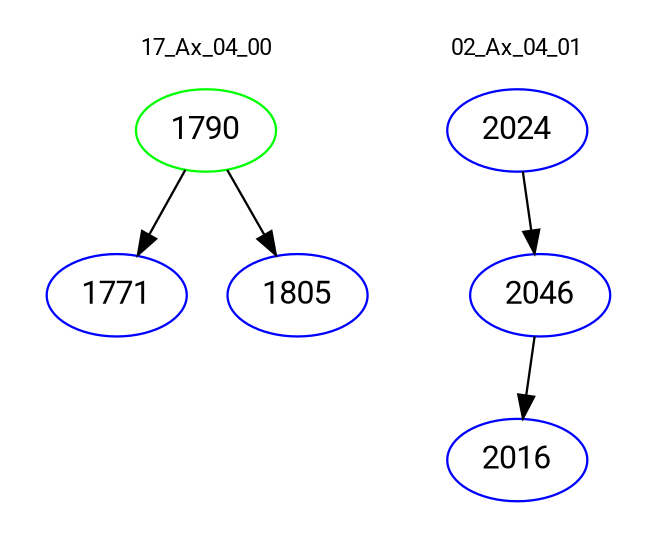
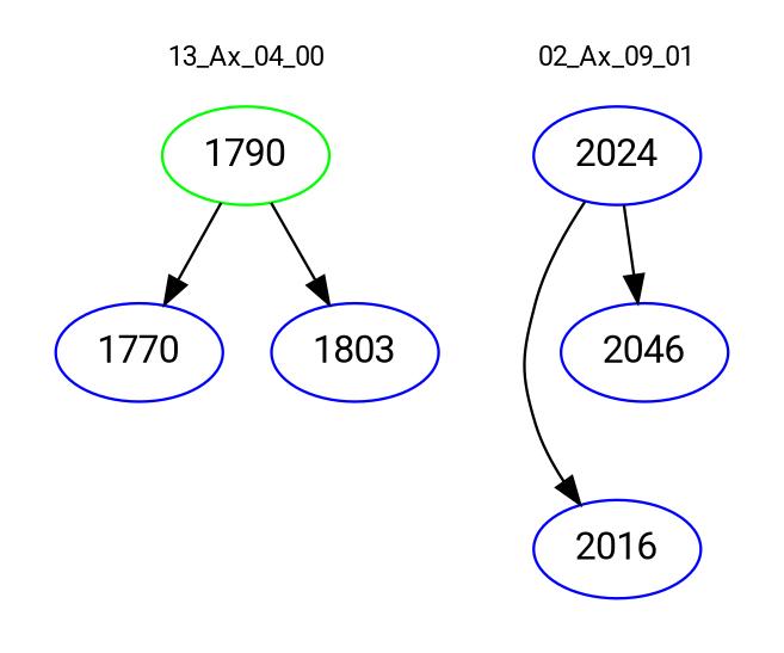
  digraph {
    fontname=Roboto
    node [color=blue fontname=Roboto]
    edge [color=black fontname=Roboto]
    n1 [color=green label=1790]
-   n2 [label=1771]
-   n3 [label=1805]
+   n2 [label=1770]
+   n3 [label=1803]
    n4 [label=2024]
    n5 [label=2016]
    n6 [label=2046]
    subgraph cluster_1 {
      color=white
      fontsize=10
-     label="17_Ax_04_00"
+     label="13_Ax_04_00"
      n1
      n2
      n3
    }
    subgraph cluster_2 {
      color=white
      fontsize=10
-     label="02_Ax_04_01"
+     label="02_Ax_09_01"
      n4
      n5
      n6
    }
    n1 -> n2
    n1 -> n3
-   n6 -> n5
+   n4 -> n5
    n4 -> n6
  }
